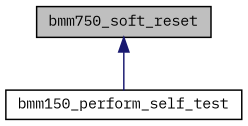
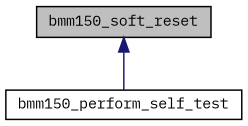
  digraph {
    rankdir=TB
    fontname="IBM Plex Mono"
    node [color=black fontname="IBM Plex Mono" fontsize=10 shape=record style=filled]
-   n1 [fillcolor=grey75 fontcolor=black height=0.2 label=bmm750_soft_reset width=0.4]
+   n1 [fillcolor=grey75 fontcolor=black height=0.2 label=bmm150_soft_reset width=0.4]
    n2 [fillcolor=white height=0.2 label=bmm150_perform_self_test width=0.4]
    n1 -> n2 [color=midnightblue dir=back fontname="IBM Plex Mono" fontsize=10 labelfontname=Helvetica labelfontsize=10 style=solid]
  }
